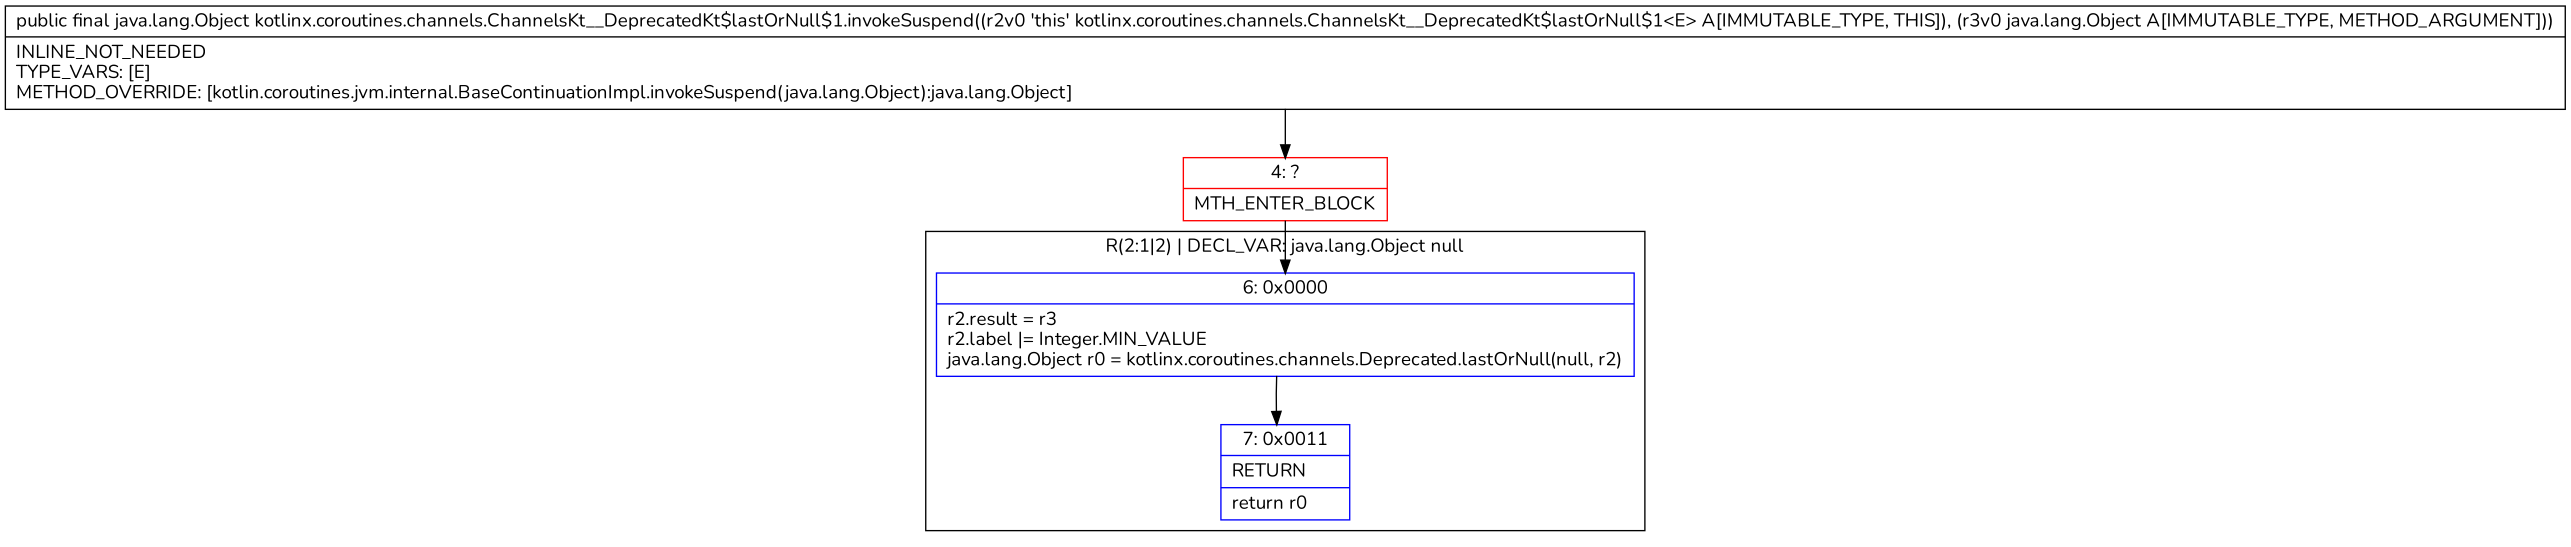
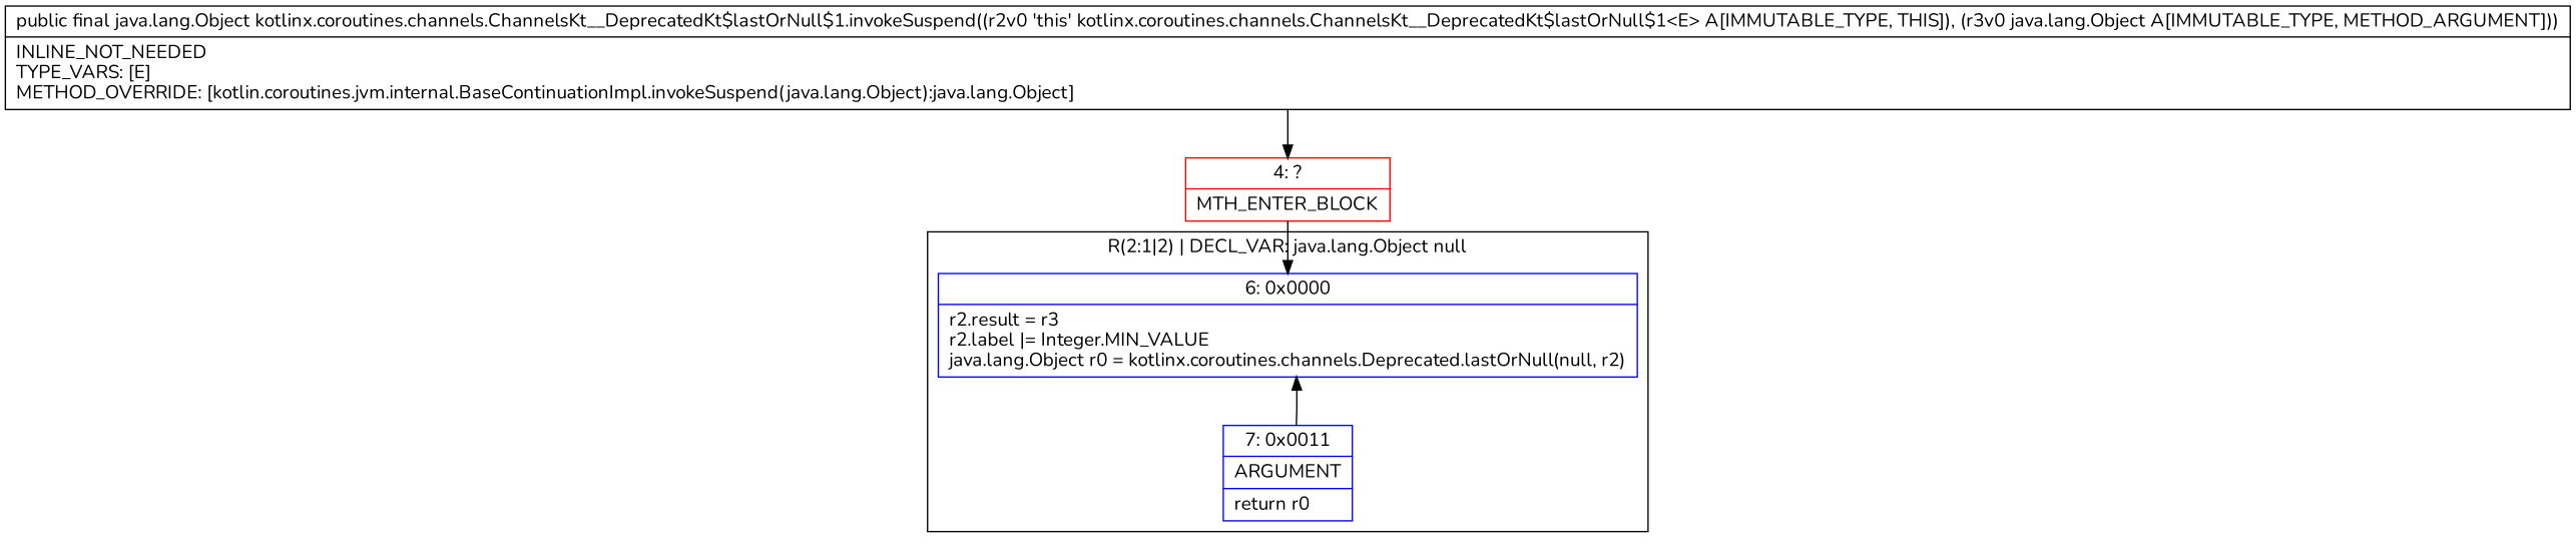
  digraph {
    fontname=Nunito
    node [color=blue fontname=Nunito shape=record]
    edge [fontname=Nunito]
    n1 [label="{6\:\ 0x0000|r2.result = r3\lr2.label \|= Integer.MIN_VALUE\ljava.lang.Object r0 = kotlinx.coroutines.channels.Deprecated.lastOrNull(null, r2)\l}"]
-   n2 [label="{7\:\ 0x0011|RETURN\l|return r0\l}"]
+   n2 [label="{7\:\ 0x0011|ARGUMENT\l|return r0\l}"]
    n3 [color=red label="{4\:\ ?|MTH_ENTER_BLOCK\l}"]
    n4 [label="{public final java.lang.Object kotlinx.coroutines.channels.ChannelsKt__DeprecatedKt$lastOrNull$1.invokeSuspend((r2v0 'this' kotlinx.coroutines.channels.ChannelsKt__DeprecatedKt$lastOrNull$1\<E\> A[IMMUTABLE_TYPE, THIS]), (r3v0 java.lang.Object A[IMMUTABLE_TYPE, METHOD_ARGUMENT]))  | INLINE_NOT_NEEDED\lTYPE_VARS: [E]\lMETHOD_OVERRIDE: [kotlin.coroutines.jvm.internal.BaseContinuationImpl.invokeSuspend(java.lang.Object):java.lang.Object]\l}" color=""]
    subgraph cluster_1 {
      label="R(2:1|2) | DECL_VAR: java.lang.Object null\l"
      n1
      n2
    }
-   n1 -> n2
+   n2 -> n1
    n3 -> n1
    n4 -> n3
  }
